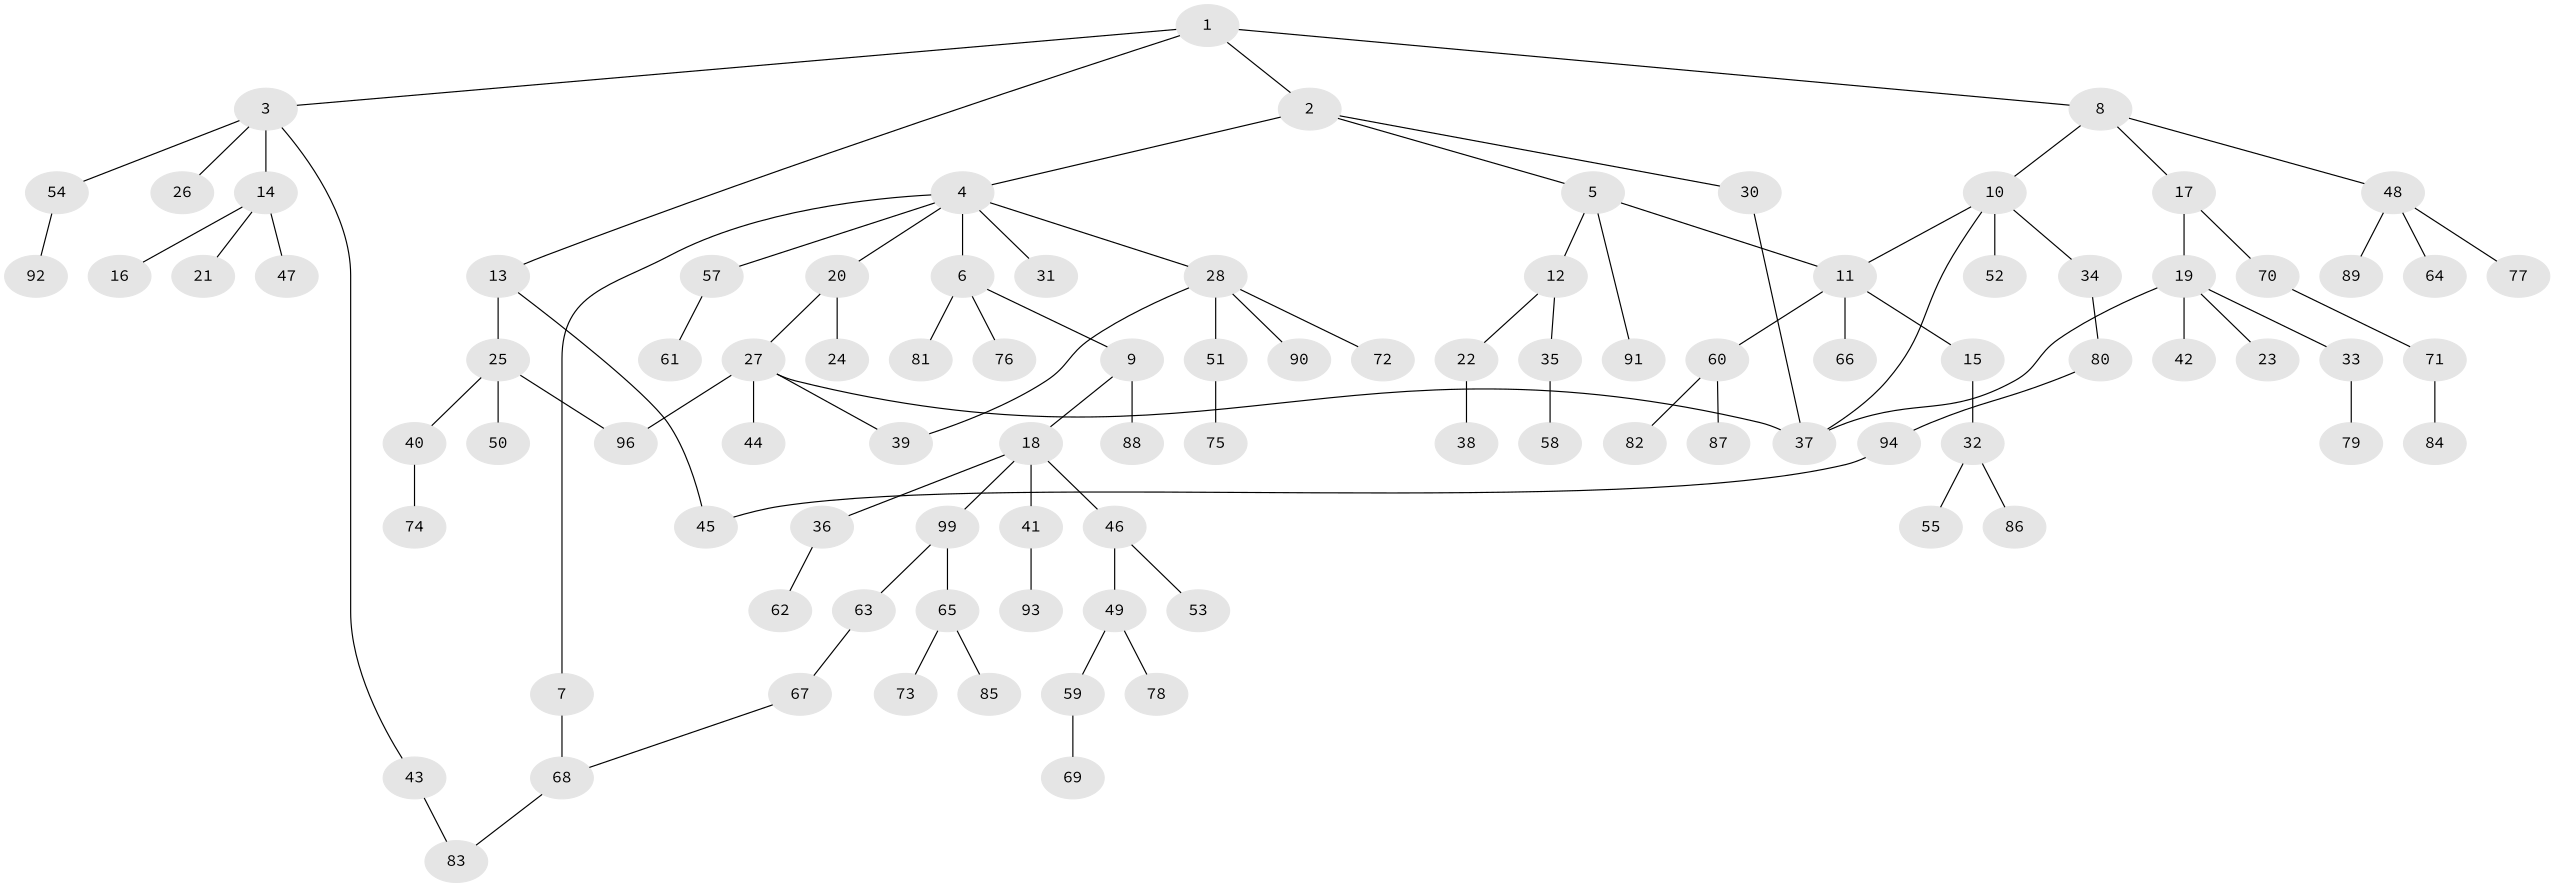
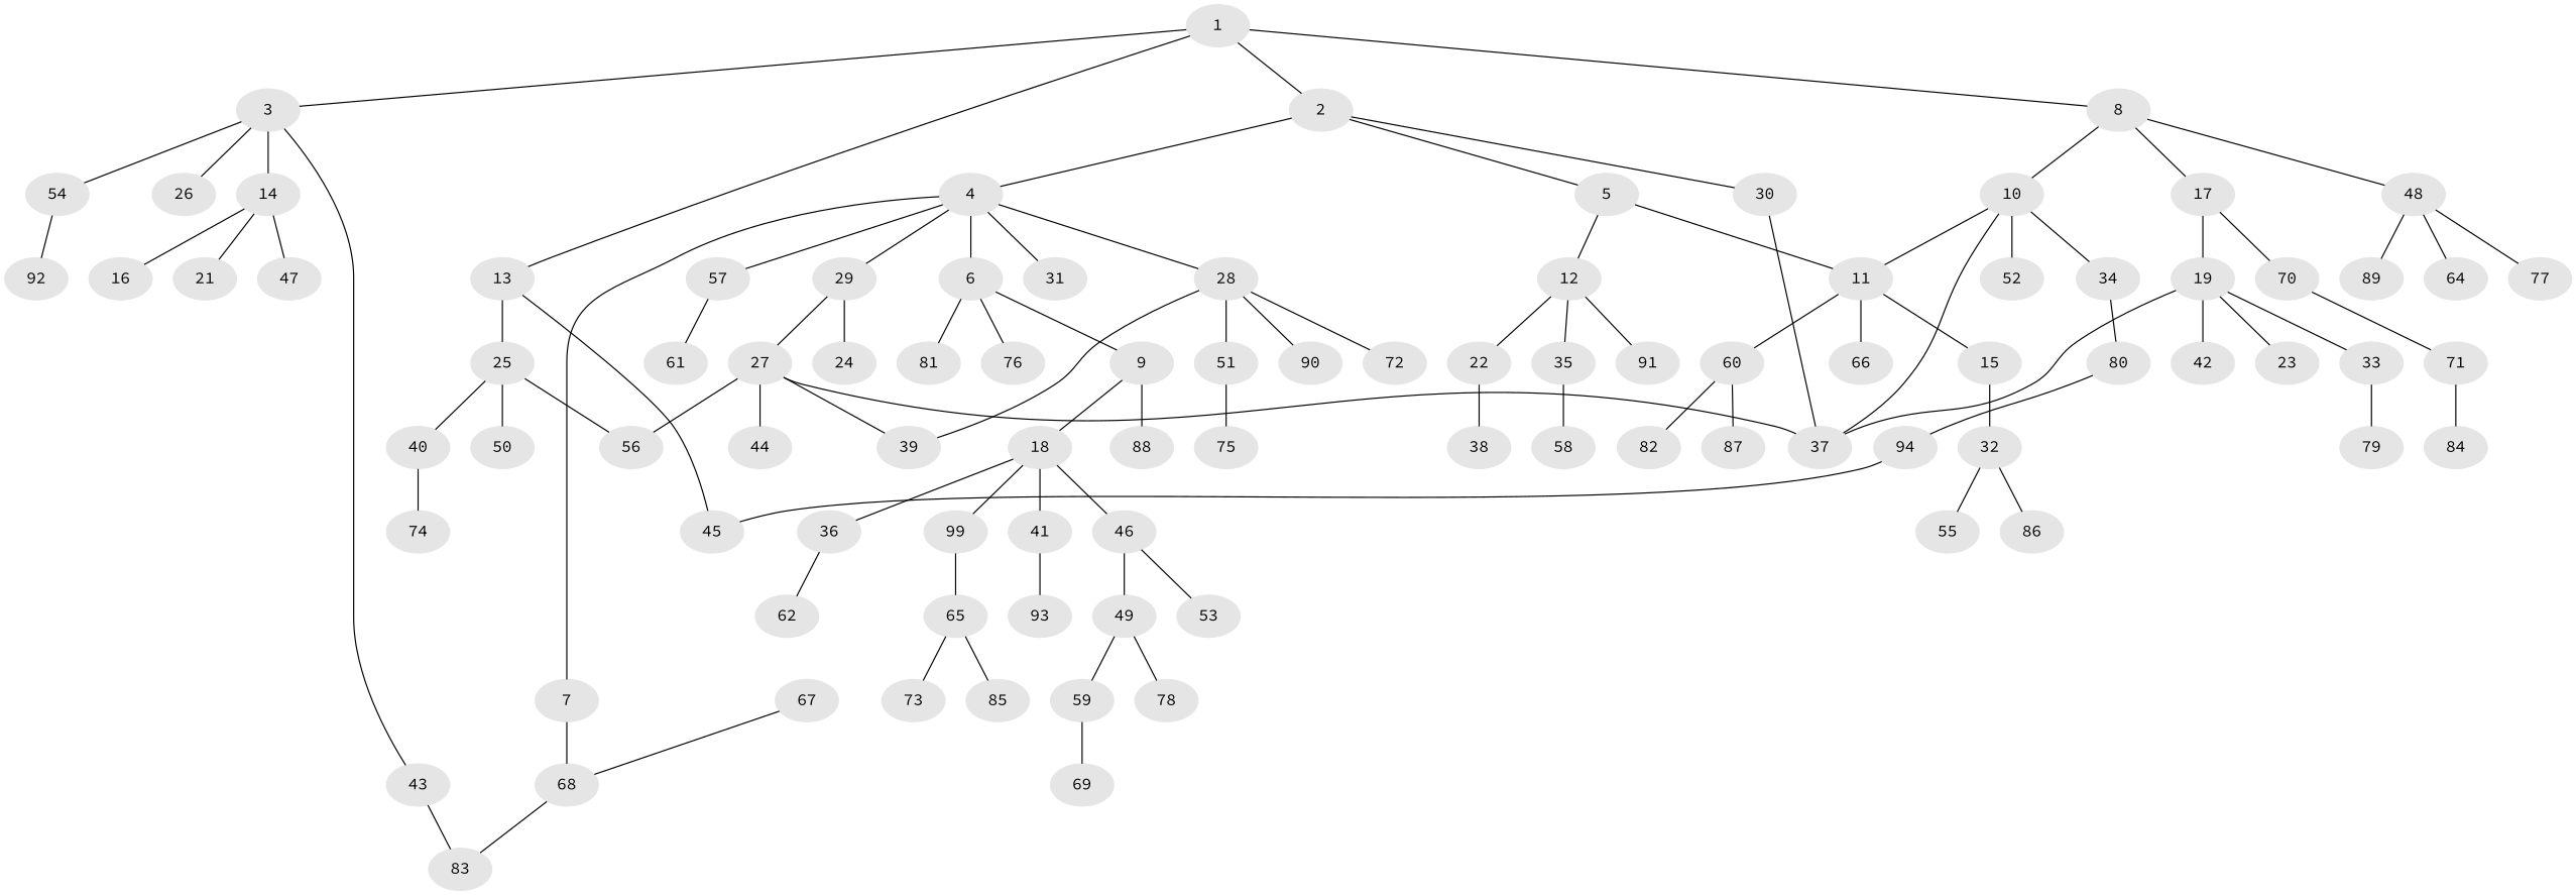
  graph {
    fontname="Source Code Pro"
    node [color=gray90 fontname="Source Code Pro" style=filled]
    edge [fontname="Source Code Pro"]
    1
    2
    3
    8
    13
    4
    5
    30
    14
    26
    43
    54
    10
    17
    48
    25
    45
    40
    50
-   56 [label=96]
+   56
    6
    7
-   20
+   20 [label=29]
    28
    31
    57
    11
    12
    91
    37
    16
    21
    47
    83
    92
    9
    76
    81
    68
    24
    27
    39
    51
    72
    90
    61
    15
    60
    66
    22
    35
    18
    88
    34
    52
    19
    70
    64
    77
    89
    n61 [label=99]
    36
    41
    46
    80
    32
    82
    87
    38
    58
    55
    86
    23
    33
    42
    71
-   63
    65
    62
    93
    49
    53
    79
    44
    74
    75
    67
    73
    85
    94
    59
    78
    69
    84
    1 -- 2
    1 -- 3
    1 -- 8
    1 -- 13
    2 -- 4
    2 -- 5
    2 -- 30
    3 -- 14
    3 -- 26
    3 -- 43
    3 -- 54
    8 -- 10
    8 -- 17
    8 -- 48
    13 -- 25
    13 -- 45
    4 -- 6
    4 -- 7
    4 -- 20
    4 -- 28
    4 -- 31
    4 -- 57
    5 -- 11
    5 -- 12
-   5 -- 91
+   12 -- 91
    30 -- 37
    14 -- 16
    14 -- 21
    14 -- 47
    43 -- 83
    54 -- 92
    10 -- 11
    10 -- 37
    10 -- 34
    10 -- 52
    17 -- 19
    17 -- 70
    48 -- 64
    48 -- 77
    48 -- 89
    25 -- 40
    25 -- 50
    25 -- 56
    40 -- 74
    6 -- 9
    6 -- 76
    6 -- 81
    7 -- 68
    20 -- 24
    20 -- 27
    28 -- 39
    28 -- 51
    28 -- 72
    28 -- 90
    57 -- 61
    11 -- 15
    11 -- 60
    11 -- 66
    12 -- 22
    12 -- 35
    9 -- 18
    9 -- 88
    68 -- 83
    27 -- 56
    27 -- 37
    27 -- 39
    27 -- 44
    51 -- 75
    15 -- 32
    60 -- 82
    60 -- 87
    22 -- 38
    35 -- 58
    18 -- n61
    18 -- 36
    18 -- 41
    18 -- 46
    34 -- 80
    19 -- 37
    19 -- 23
    19 -- 33
    19 -- 42
    70 -- 71
-   n61 -- 63
    n61 -- 65
    36 -- 62
    41 -- 93
    46 -- 49
    46 -- 53
    80 -- 94
    32 -- 55
    32 -- 86
    33 -- 79
    71 -- 84
-   63 -- 67
    65 -- 73
    65 -- 85
    49 -- 59
    49 -- 78
    67 -- 68
    94 -- 45
    59 -- 69
  }
